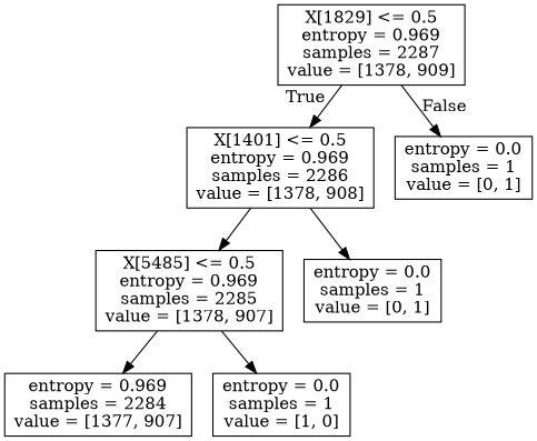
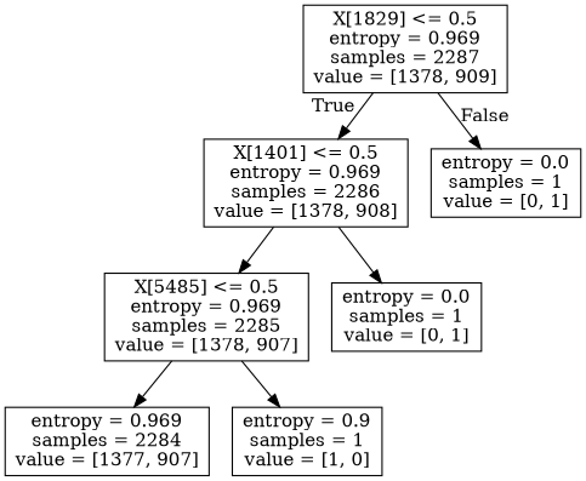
  digraph {
    node [shape=box]
    n1 [label="X[1829] <= 0.5\nentropy = 0.969\nsamples = 2287\nvalue = [1378, 909]"]
    n2 [label="X[1401] <= 0.5\nentropy = 0.969\nsamples = 2286\nvalue = [1378, 908]"]
    n3 [label="entropy = 0.0\nsamples = 1\nvalue = [0, 1]"]
    n4 [label="X[5485] <= 0.5\nentropy = 0.969\nsamples = 2285\nvalue = [1378, 907]"]
    n5 [label="entropy = 0.0\nsamples = 1\nvalue = [0, 1]"]
    n6 [label="entropy = 0.969\nsamples = 2284\nvalue = [1377, 907]"]
-   n7 [label="entropy = 0.0\nsamples = 1\nvalue = [1, 0]"]
+   n7 [label="entropy = 0.9\nsamples = 1\nvalue = [1, 0]"]
    n1 -> n2 [headlabel=True labelangle=45 labeldistance=2.5]
    n1 -> n3 [headlabel=False labelangle=-45 labeldistance=2.5]
    n2 -> n4
    n2 -> n5
    n4 -> n6
    n4 -> n7
  }
